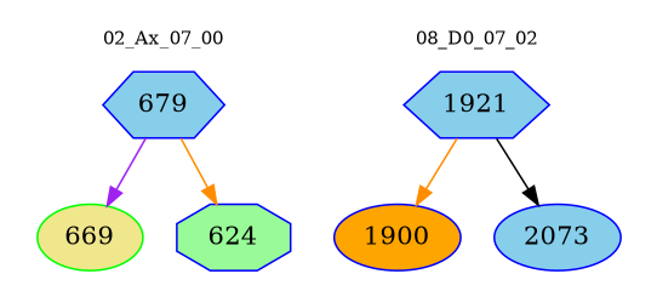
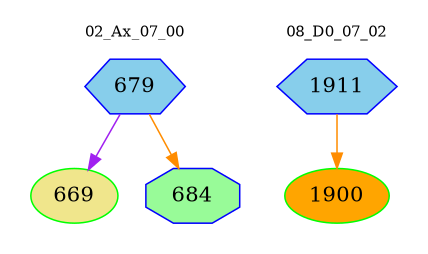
  digraph {
    node [color=blue fillcolor=skyblue shape=ellipse style=filled]
    edge [color=darkorange]
    n1 [label=679 shape=hexagon]
    n2 [color=green fillcolor=khaki label=669]
-   n3 [fillcolor=palegreen label=624 shape=octagon]
-   n4 [label=1921 shape=hexagon]
-   n5 [fillcolor=orange label=1900]
-   n6 [label=2073]
+   n3 [fillcolor=palegreen label=684 shape=octagon]
+   n4 [label=1911 shape=hexagon]
+   n5 [color=green fillcolor=orange label=1900]
    subgraph cluster_1 {
      color=white
      fontsize=10
      label="02_Ax_07_00"
      n1
      n2
      n3
    }
    subgraph cluster_2 {
      color=white
      fontsize=10
      label="08_D0_07_02"
      n4
      n5
-     n6
    }
    n1 -> n2 [color=purple]
    n1 -> n3
    n4 -> n5
-   n4 -> n6 [color=black]
  }
